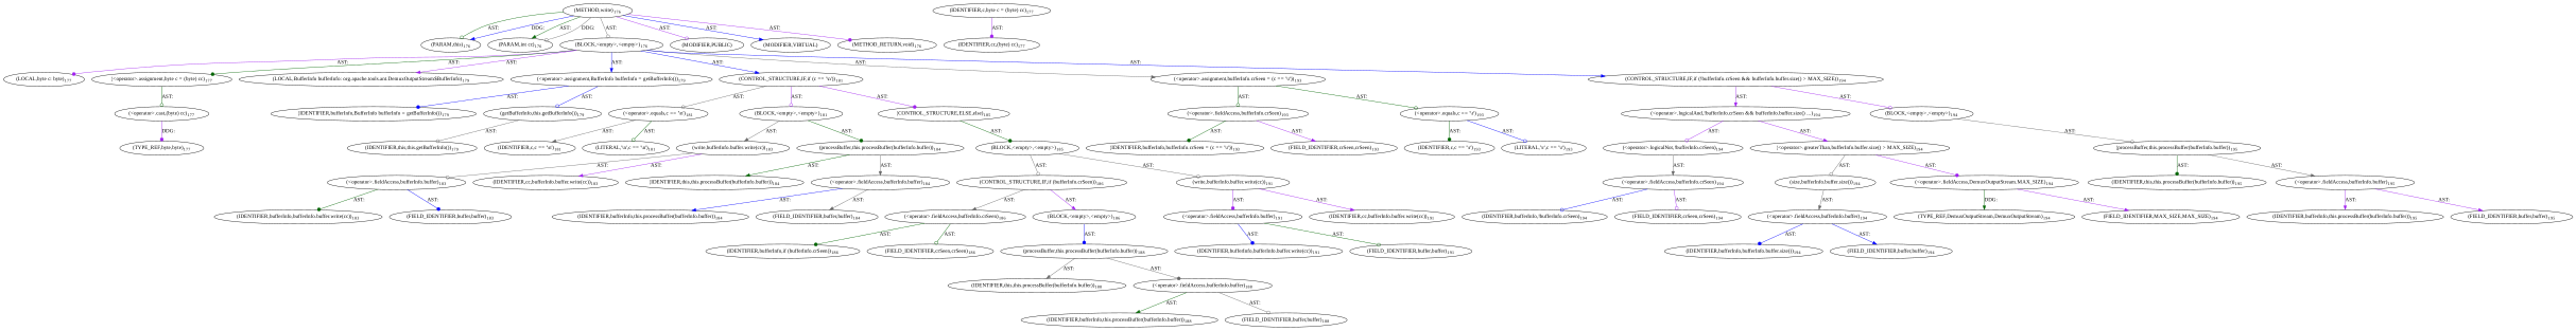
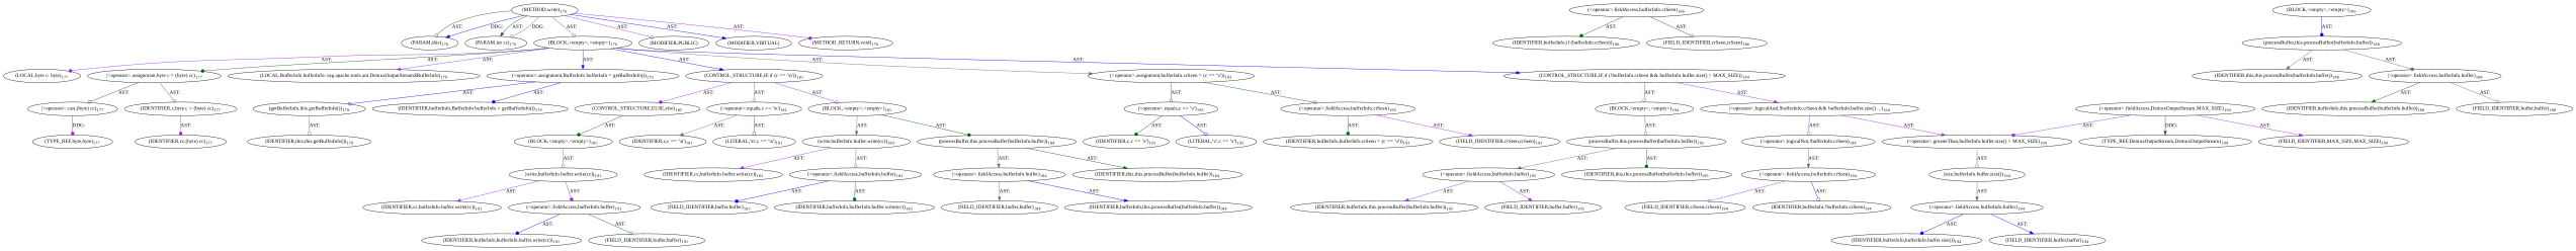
  digraph {
    fontname="Liberation Serif"
    node [fontname="Liberation Serif"]
    edge [arrowhead=normal color=gray40 fontname="Liberation Serif"]
    n1 [label=<(METHOD,write)<SUB>176</SUB>>]
    n2 [label=<(PARAM,this)<SUB>176</SUB>>]
    n3 [label=<(PARAM,int cc)<SUB>176</SUB>>]
    n4 [label=<(BLOCK,&lt;empty&gt;,&lt;empty&gt;)<SUB>176</SUB>>]
    n5 [label=<(MODIFIER,PUBLIC)>]
    n6 [label=<(MODIFIER,VIRTUAL)>]
    n7 [label=<(METHOD_RETURN,void)<SUB>176</SUB>>]
    n8 [label=<(LOCAL,byte c: byte)<SUB>177</SUB>>]
    n9 [label=<(&lt;operator&gt;.assignment,byte c = (byte) cc)<SUB>177</SUB>>]
    n10 [label=<(LOCAL,BufferInfo bufferInfo: org.apache.tools.ant.DemuxOutputStream$BufferInfo)<SUB>179</SUB>>]
    n11 [label=<(&lt;operator&gt;.assignment,BufferInfo bufferInfo = getBufferInfo())<SUB>179</SUB>>]
    n12 [label=<(CONTROL_STRUCTURE,IF,if (c == '\n'))<SUB>181</SUB>>]
    n13 [label=<(&lt;operator&gt;.assignment,bufferInfo.crSeen = (c == '\r'))<SUB>193</SUB>>]
    n14 [label=<(CONTROL_STRUCTURE,IF,if (!bufferInfo.crSeen &amp;&amp; bufferInfo.buffer.size() &gt; MAX_SIZE))<SUB>194</SUB>>]
    n15 [label=<(IDENTIFIER,c,byte c = (byte) cc)<SUB>177</SUB>>]
    n16 [label=<(&lt;operator&gt;.cast,(byte) cc)<SUB>177</SUB>>]
    n17 [label=<(IDENTIFIER,bufferInfo,BufferInfo bufferInfo = getBufferInfo())<SUB>179</SUB>>]
    n18 [label=<(getBufferInfo,this.getBufferInfo())<SUB>179</SUB>>]
    n19 [label=<(&lt;operator&gt;.equals,c == '\n')<SUB>181</SUB>>]
    n20 [label=<(BLOCK,&lt;empty&gt;,&lt;empty&gt;)<SUB>181</SUB>>]
    n21 [label=<(CONTROL_STRUCTURE,ELSE,else)<SUB>185</SUB>>]
    n22 [label=<(&lt;operator&gt;.fieldAccess,bufferInfo.crSeen)<SUB>193</SUB>>]
    n23 [label=<(&lt;operator&gt;.equals,c == '\r')<SUB>193</SUB>>]
    n24 [label=<(&lt;operator&gt;.logicalAnd,!bufferInfo.crSeen &amp;&amp; bufferInfo.buffer.size() ...)<SUB>194</SUB>>]
    n25 [label=<(BLOCK,&lt;empty&gt;,&lt;empty&gt;)<SUB>194</SUB>>]
    n26 [label=<(IDENTIFIER,cc,(byte) cc)<SUB>177</SUB>>]
    n27 [label=<(TYPE_REF,byte,byte)<SUB>177</SUB>>]
    n28 [label=<(IDENTIFIER,this,this.getBufferInfo())<SUB>179</SUB>>]
    n29 [label=<(IDENTIFIER,c,c == '\n')<SUB>181</SUB>>]
    n30 [label=<(LITERAL,'\n',c == '\n')<SUB>181</SUB>>]
    n31 [label=<(write,bufferInfo.buffer.write(cc))<SUB>183</SUB>>]
    n32 [label=<(processBuffer,this.processBuffer(bufferInfo.buffer))<SUB>184</SUB>>]
    n33 [label=<(BLOCK,&lt;empty&gt;,&lt;empty&gt;)<SUB>185</SUB>>]
    n34 [label=<(&lt;operator&gt;.fieldAccess,bufferInfo.buffer)<SUB>183</SUB>>]
    n35 [label=<(IDENTIFIER,cc,bufferInfo.buffer.write(cc))<SUB>183</SUB>>]
    n36 [label=<(IDENTIFIER,this,this.processBuffer(bufferInfo.buffer))<SUB>184</SUB>>]
    n37 [label=<(&lt;operator&gt;.fieldAccess,bufferInfo.buffer)<SUB>184</SUB>>]
    n38 [label=<(IDENTIFIER,bufferInfo,bufferInfo.buffer.write(cc))<SUB>183</SUB>>]
    n39 [label=<(FIELD_IDENTIFIER,buffer,buffer)<SUB>183</SUB>>]
    n40 [label=<(IDENTIFIER,bufferInfo,this.processBuffer(bufferInfo.buffer))<SUB>184</SUB>>]
    n41 [label=<(FIELD_IDENTIFIER,buffer,buffer)<SUB>184</SUB>>]
-   n42 [label=<(CONTROL_STRUCTURE,IF,if (bufferInfo.crSeen))<SUB>186</SUB>>]
    n43 [label=<(write,bufferInfo.buffer.write(cc))<SUB>191</SUB>>]
    n44 [label=<(&lt;operator&gt;.fieldAccess,bufferInfo.crSeen)<SUB>186</SUB>>]
    n45 [label=<(BLOCK,&lt;empty&gt;,&lt;empty&gt;)<SUB>186</SUB>>]
    n46 [label=<(&lt;operator&gt;.fieldAccess,bufferInfo.buffer)<SUB>191</SUB>>]
    n47 [label=<(IDENTIFIER,cc,bufferInfo.buffer.write(cc))<SUB>191</SUB>>]
    n48 [label=<(IDENTIFIER,bufferInfo,if (bufferInfo.crSeen))<SUB>186</SUB>>]
    n49 [label=<(FIELD_IDENTIFIER,crSeen,crSeen)<SUB>186</SUB>>]
    n50 [label=<(processBuffer,this.processBuffer(bufferInfo.buffer))<SUB>188</SUB>>]
    n51 [label=<(IDENTIFIER,this,this.processBuffer(bufferInfo.buffer))<SUB>188</SUB>>]
    n52 [label=<(&lt;operator&gt;.fieldAccess,bufferInfo.buffer)<SUB>188</SUB>>]
    n53 [label=<(IDENTIFIER,bufferInfo,this.processBuffer(bufferInfo.buffer))<SUB>188</SUB>>]
    n54 [label=<(FIELD_IDENTIFIER,buffer,buffer)<SUB>188</SUB>>]
    n55 [label=<(IDENTIFIER,bufferInfo,bufferInfo.buffer.write(cc))<SUB>191</SUB>>]
    n56 [label=<(FIELD_IDENTIFIER,buffer,buffer)<SUB>191</SUB>>]
    n57 [label=<(IDENTIFIER,bufferInfo,bufferInfo.crSeen = (c == '\r'))<SUB>193</SUB>>]
    n58 [label=<(FIELD_IDENTIFIER,crSeen,crSeen)<SUB>193</SUB>>]
    n59 [label=<(IDENTIFIER,c,c == '\r')<SUB>193</SUB>>]
    n60 [label=<(LITERAL,'\r',c == '\r')<SUB>193</SUB>>]
    n61 [label=<(&lt;operator&gt;.logicalNot,!bufferInfo.crSeen)<SUB>194</SUB>>]
    n62 [label=<(&lt;operator&gt;.greaterThan,bufferInfo.buffer.size() &gt; MAX_SIZE)<SUB>194</SUB>>]
    n63 [label=<(processBuffer,this.processBuffer(bufferInfo.buffer))<SUB>195</SUB>>]
    n64 [label=<(&lt;operator&gt;.fieldAccess,bufferInfo.crSeen)<SUB>194</SUB>>]
    n65 [label=<(size,bufferInfo.buffer.size())<SUB>194</SUB>>]
    n66 [label=<(&lt;operator&gt;.fieldAccess,DemuxOutputStream.MAX_SIZE)<SUB>194</SUB>>]
    n67 [label=<(IDENTIFIER,bufferInfo,!bufferInfo.crSeen)<SUB>194</SUB>>]
    n68 [label=<(FIELD_IDENTIFIER,crSeen,crSeen)<SUB>194</SUB>>]
    n69 [label=<(&lt;operator&gt;.fieldAccess,bufferInfo.buffer)<SUB>194</SUB>>]
    n70 [label=<(TYPE_REF,DemuxOutputStream,DemuxOutputStream)<SUB>194</SUB>>]
    n71 [label=<(FIELD_IDENTIFIER,MAX_SIZE,MAX_SIZE)<SUB>194</SUB>>]
    n72 [label=<(IDENTIFIER,bufferInfo,bufferInfo.buffer.size())<SUB>194</SUB>>]
    n73 [label=<(FIELD_IDENTIFIER,buffer,buffer)<SUB>194</SUB>>]
    n74 [label=<(IDENTIFIER,this,this.processBuffer(bufferInfo.buffer))<SUB>195</SUB>>]
    n75 [label=<(&lt;operator&gt;.fieldAccess,bufferInfo.buffer)<SUB>195</SUB>>]
    n76 [label=<(IDENTIFIER,bufferInfo,this.processBuffer(bufferInfo.buffer))<SUB>195</SUB>>]
    n77 [label=<(FIELD_IDENTIFIER,buffer,buffer)<SUB>195</SUB>>]
    n1 -> n2 [arrowhead=odot color=darkgreen label="AST: "]
    n1 -> n2 [color=blue label="DDG: "]
    n1 -> n3 [color=darkgreen label="AST: "]
    n1 -> n3 [arrowhead=odot label="DDG: "]
    n1 -> n4 [arrowhead=odot label="AST: "]
    n1 -> n5 [arrowhead=odot color=purple label="AST: "]
    n1 -> n6 [color=blue label="AST: "]
    n1 -> n7 [arrowhead=dot color=purple label="AST: "]
    n4 -> n8 [arrowhead=dot color=purple label="AST: "]
    n4 -> n9 [arrowhead=dot color=darkgreen label="AST: "]
    n4 -> n10 [color=purple label="AST: "]
    n4 -> n11 [color=blue label="AST: "]
    n4 -> n12 [color=blue label="AST: "]
    n4 -> n13 [label="AST: "]
    n4 -> n14 [color=blue label="AST: "]
+   n9 -> n15 [arrowhead=odot label="AST: "]
    n9 -> n16 [arrowhead=odot color=darkgreen label="AST: "]
    n11 -> n17 [arrowhead=dot color=blue label="AST: "]
    n11 -> n18 [arrowhead=odot color=blue label="AST: "]
    n12 -> n19 [arrowhead=odot label="AST: "]
    n12 -> n20 [arrowhead=odot color=purple label="AST: "]
    n12 -> n21 [arrowhead=dot color=purple label="AST: "]
    n13 -> n22 [arrowhead=odot color=darkgreen label="AST: "]
    n13 -> n23 [arrowhead=odot color=darkgreen label="AST: "]
    n14 -> n24 [color=purple label="AST: "]
    n14 -> n25 [arrowhead=odot color=purple label="AST: "]
    n15 -> n26 [arrowhead=dot color=purple label="AST: "]
    n16 -> n27 [arrowhead=dot color=purple label="DDG: "]
    n18 -> n28 [arrowhead=odot label="AST: "]
    n19 -> n29 [label="AST: "]
    n19 -> n30 [arrowhead=odot color=darkgreen label="AST: "]
    n20 -> n31 [label="AST: "]
    n20 -> n32 [arrowhead=dot color=darkgreen label="AST: "]
    n21 -> n33 [arrowhead=dot color=darkgreen label="AST: "]
    n22 -> n57 [arrowhead=dot color=darkgreen label="AST: "]
    n22 -> n58 [color=purple label="AST: "]
    n23 -> n59 [arrowhead=dot color=darkgreen label="AST: "]
    n23 -> n60 [arrowhead=odot color=blue label="AST: "]
    n24 -> n61 [arrowhead=odot color=purple label="AST: "]
    n24 -> n62 [color=purple label="AST: "]
    n25 -> n63 [arrowhead=odot label="AST: "]
    n31 -> n34 [arrowhead=odot label="AST: "]
    n31 -> n35 [color=purple label="AST: "]
    n32 -> n36 [color=darkgreen label="AST: "]
    n32 -> n37 [label="AST: "]
-   n33 -> n42 [arrowhead=odot label="AST: "]
    n33 -> n43 [arrowhead=odot label="AST: "]
    n34 -> n38 [arrowhead=dot color=darkgreen label="AST: "]
    n34 -> n39 [arrowhead=dot color=blue label="AST: "]
    n37 -> n40 [color=blue label="AST: "]
    n37 -> n41 [label="AST: "]
-   n42 -> n44 [label="AST: "]
-   n42 -> n45 [color=purple label="AST: "]
    n43 -> n46 [arrowhead=dot color=purple label="AST: "]
    n43 -> n47 [color=purple label="AST: "]
    n44 -> n48 [arrowhead=dot color=darkgreen label="AST: "]
    n44 -> n49 [arrowhead=odot color=darkgreen label="AST: "]
    n45 -> n50 [arrowhead=dot color=blue label="AST: "]
    n46 -> n55 [arrowhead=dot color=blue label="AST: "]
    n46 -> n56 [arrowhead=odot color=darkgreen label="AST: "]
    n50 -> n51 [label="AST: "]
    n50 -> n52 [arrowhead=dot label="AST: "]
    n52 -> n53 [color=darkgreen label="AST: "]
    n52 -> n54 [arrowhead=odot label="AST: "]
    n61 -> n64 [label="AST: "]
    n62 -> n65 [arrowhead=odot label="AST: "]
-   n62 -> n66 [arrowhead=dot color=purple label="AST: "]
+   n66 -> n62 [arrowhead=dot color=purple label="AST: "]
    n63 -> n74 [arrowhead=dot color=darkgreen label="AST: "]
    n63 -> n75 [label="AST: "]
    n64 -> n67 [arrowhead=odot color=blue label="AST: "]
    n64 -> n68 [arrowhead=odot color=purple label="AST: "]
    n65 -> n69 [label="AST: "]
    n66 -> n70 [color=darkgreen label="DDG: "]
    n66 -> n71 [color=purple label="AST: "]
    n69 -> n72 [arrowhead=dot color=blue label="AST: "]
    n69 -> n73 [color=blue label="AST: "]
    n75 -> n76 [color=purple label="AST: "]
    n75 -> n77 [color=purple label="AST: "]
  }
